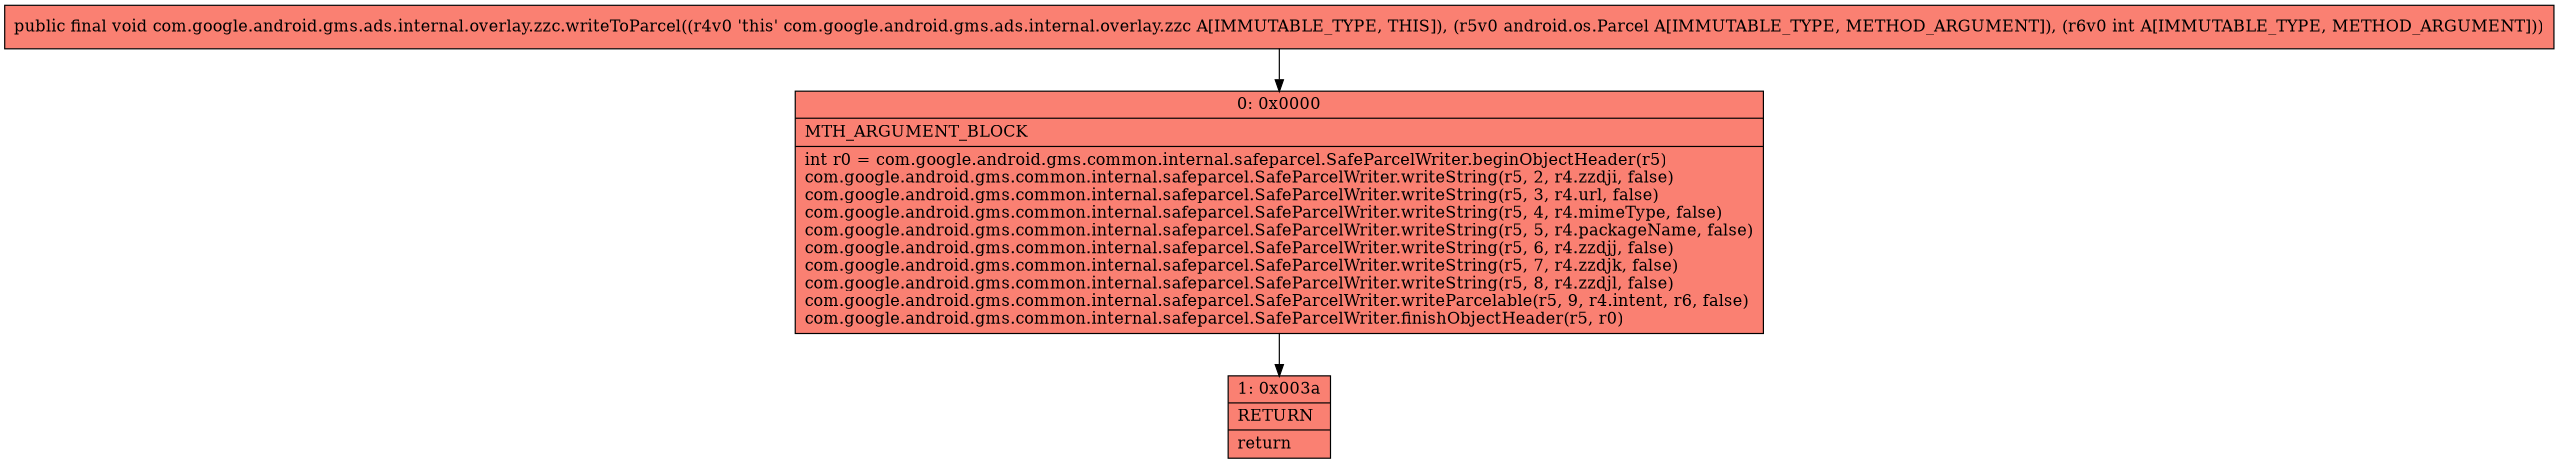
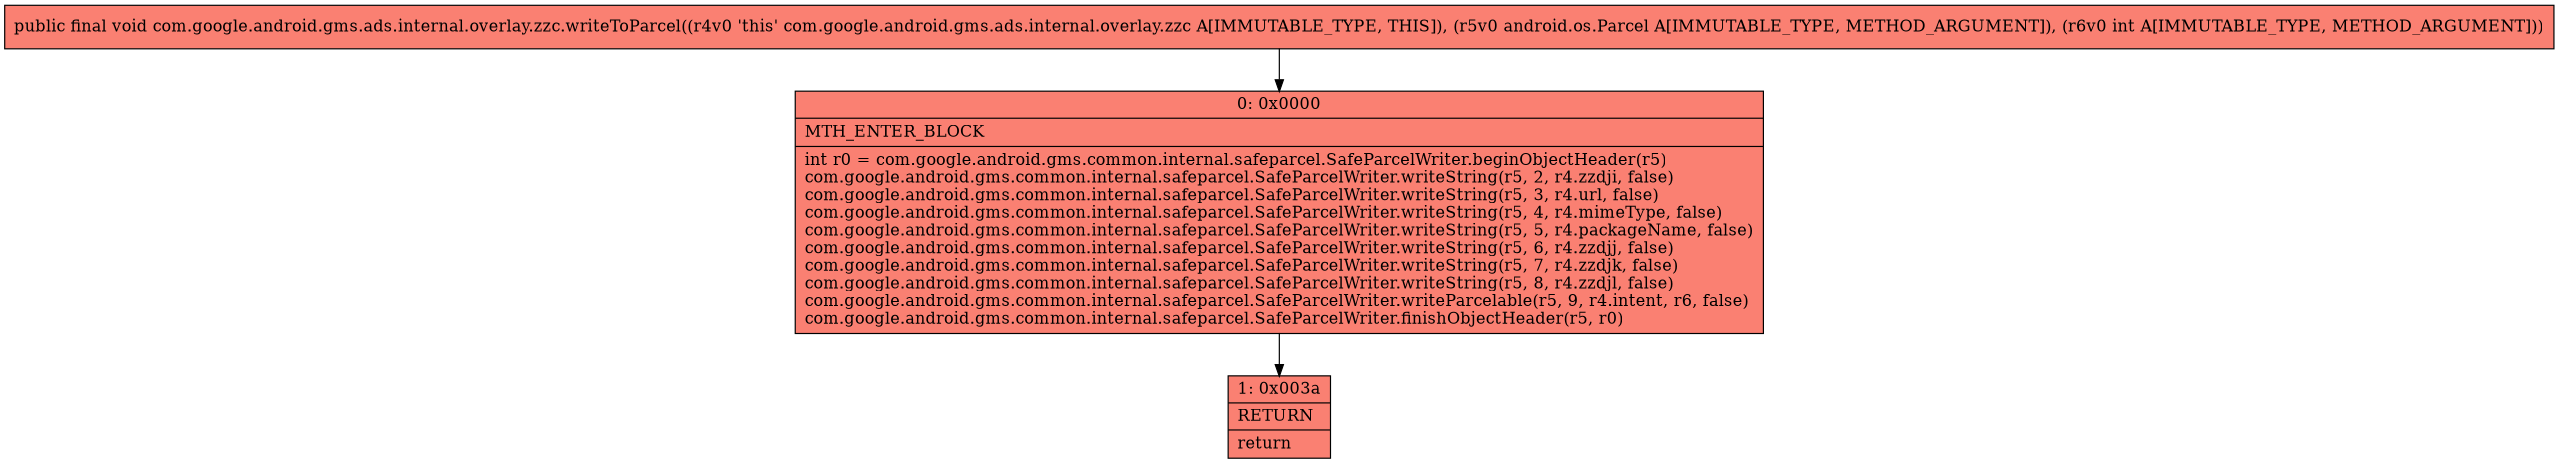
  digraph {
    node [shape=record style=filled fillcolor=salmon]
-   n1 [label="{0\:\ 0x0000|MTH_ARGUMENT_BLOCK\l|int r0 = com.google.android.gms.common.internal.safeparcel.SafeParcelWriter.beginObjectHeader(r5)\lcom.google.android.gms.common.internal.safeparcel.SafeParcelWriter.writeString(r5, 2, r4.zzdji, false)\lcom.google.android.gms.common.internal.safeparcel.SafeParcelWriter.writeString(r5, 3, r4.url, false)\lcom.google.android.gms.common.internal.safeparcel.SafeParcelWriter.writeString(r5, 4, r4.mimeType, false)\lcom.google.android.gms.common.internal.safeparcel.SafeParcelWriter.writeString(r5, 5, r4.packageName, false)\lcom.google.android.gms.common.internal.safeparcel.SafeParcelWriter.writeString(r5, 6, r4.zzdjj, false)\lcom.google.android.gms.common.internal.safeparcel.SafeParcelWriter.writeString(r5, 7, r4.zzdjk, false)\lcom.google.android.gms.common.internal.safeparcel.SafeParcelWriter.writeString(r5, 8, r4.zzdjl, false)\lcom.google.android.gms.common.internal.safeparcel.SafeParcelWriter.writeParcelable(r5, 9, r4.intent, r6, false)\lcom.google.android.gms.common.internal.safeparcel.SafeParcelWriter.finishObjectHeader(r5, r0)\l}"]
+   n1 [label="{0\:\ 0x0000|MTH_ENTER_BLOCK\l|int r0 = com.google.android.gms.common.internal.safeparcel.SafeParcelWriter.beginObjectHeader(r5)\lcom.google.android.gms.common.internal.safeparcel.SafeParcelWriter.writeString(r5, 2, r4.zzdji, false)\lcom.google.android.gms.common.internal.safeparcel.SafeParcelWriter.writeString(r5, 3, r4.url, false)\lcom.google.android.gms.common.internal.safeparcel.SafeParcelWriter.writeString(r5, 4, r4.mimeType, false)\lcom.google.android.gms.common.internal.safeparcel.SafeParcelWriter.writeString(r5, 5, r4.packageName, false)\lcom.google.android.gms.common.internal.safeparcel.SafeParcelWriter.writeString(r5, 6, r4.zzdjj, false)\lcom.google.android.gms.common.internal.safeparcel.SafeParcelWriter.writeString(r5, 7, r4.zzdjk, false)\lcom.google.android.gms.common.internal.safeparcel.SafeParcelWriter.writeString(r5, 8, r4.zzdjl, false)\lcom.google.android.gms.common.internal.safeparcel.SafeParcelWriter.writeParcelable(r5, 9, r4.intent, r6, false)\lcom.google.android.gms.common.internal.safeparcel.SafeParcelWriter.finishObjectHeader(r5, r0)\l}"]
    n2 [label="{1\:\ 0x003a|RETURN\l|return\l}"]
    n3 [label="{public final void com.google.android.gms.ads.internal.overlay.zzc.writeToParcel((r4v0 'this' com.google.android.gms.ads.internal.overlay.zzc A[IMMUTABLE_TYPE, THIS]), (r5v0 android.os.Parcel A[IMMUTABLE_TYPE, METHOD_ARGUMENT]), (r6v0 int A[IMMUTABLE_TYPE, METHOD_ARGUMENT])) }"]
    n1 -> n2
    n3 -> n1
  }
